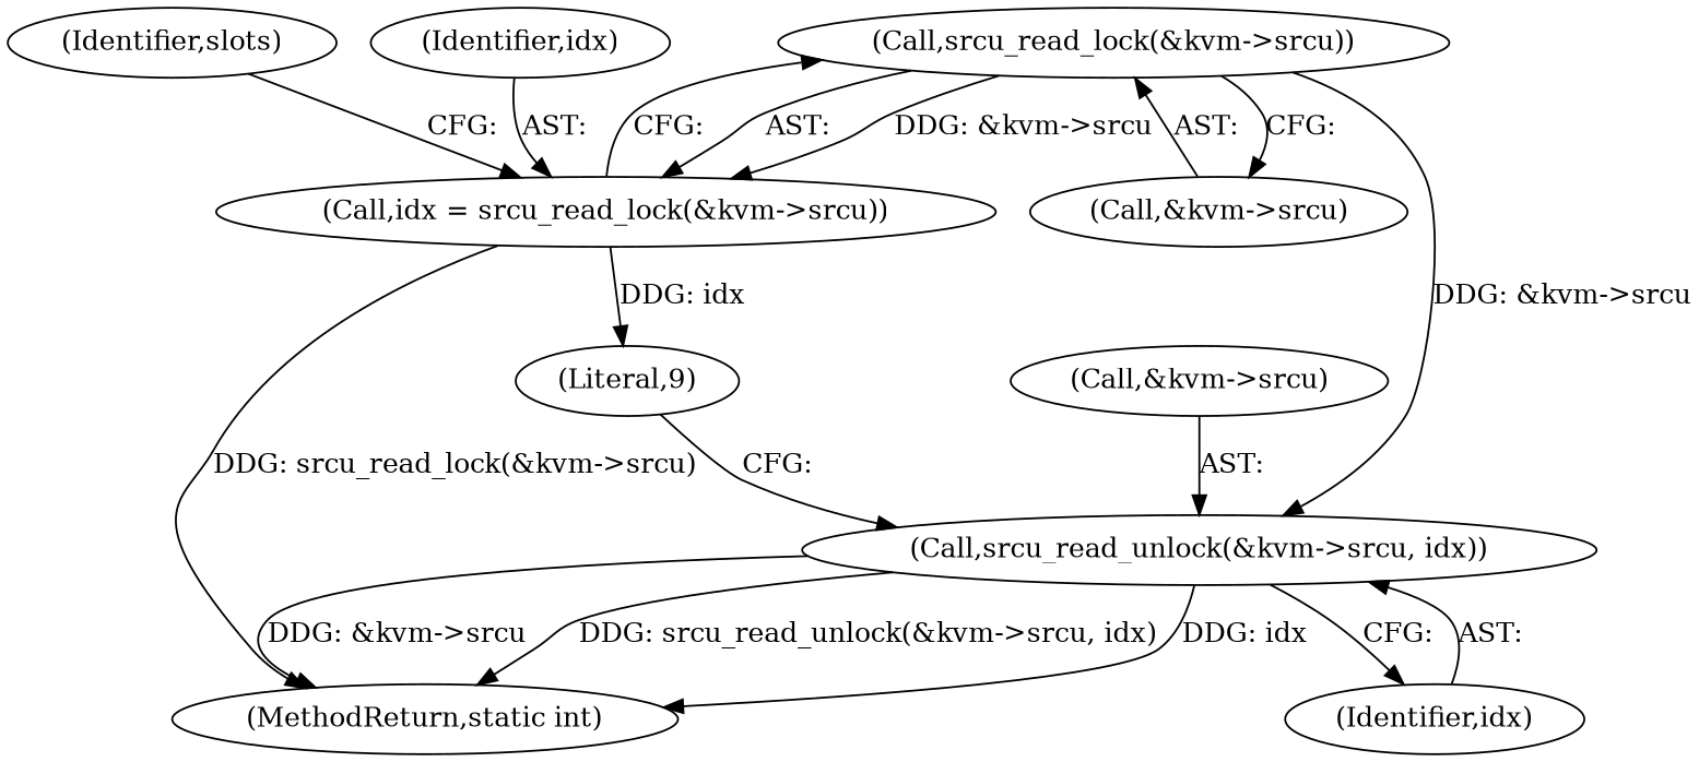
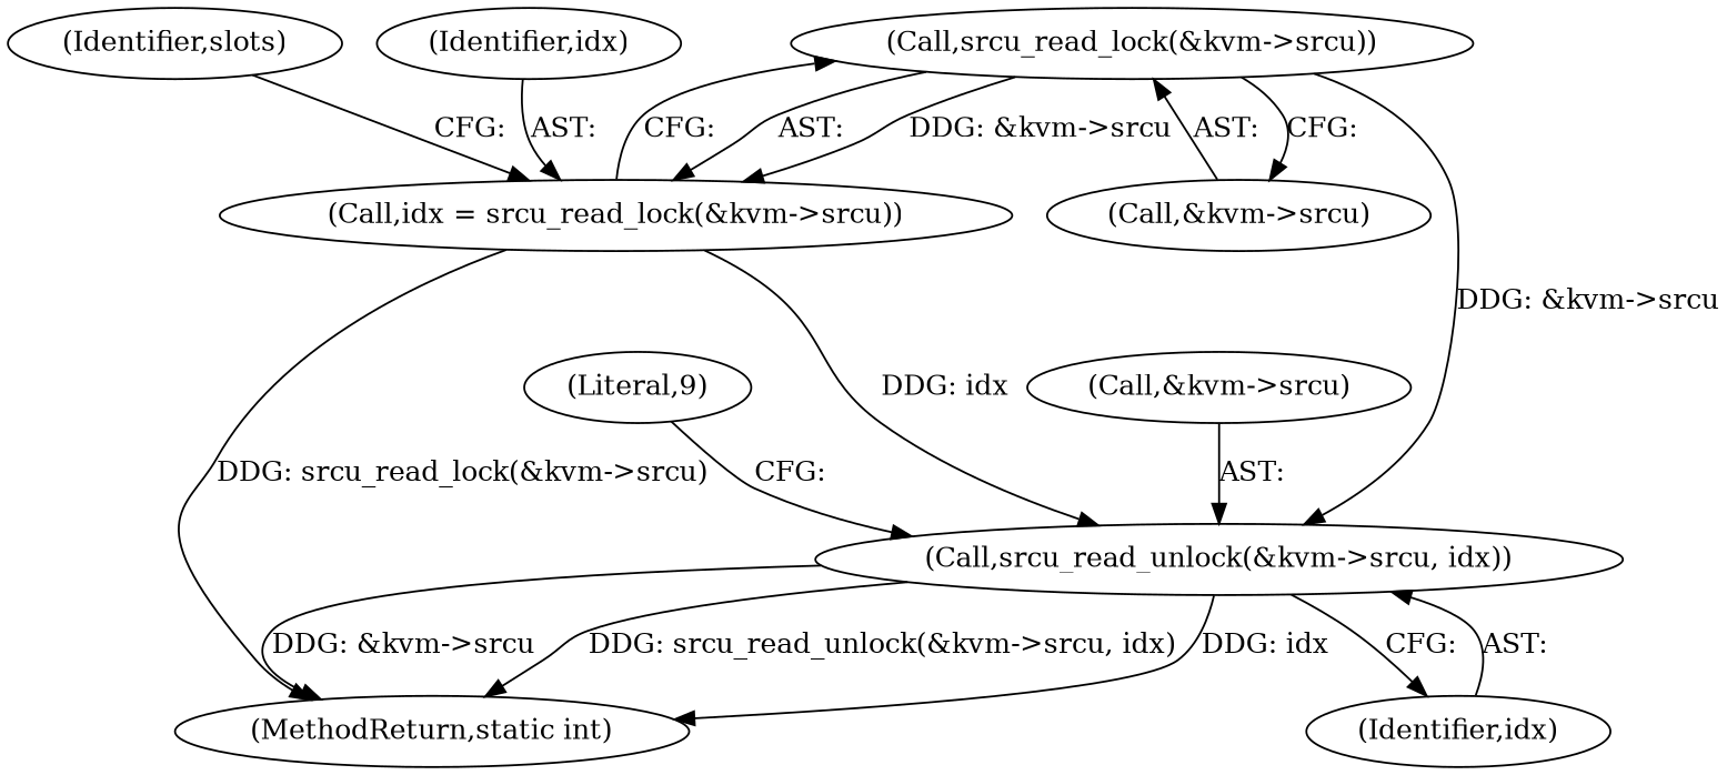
  digraph {
    n1 [label="(Call,srcu_read_lock(&kvm->srcu))"]
    n2 [label="(Call,idx = srcu_read_lock(&kvm->srcu))"]
    n3 [label="(Call,srcu_read_unlock(&kvm->srcu, idx))"]
    n4 [label="(Call,&kvm->srcu)"]
    n5 [label="(MethodReturn,static int)"]
    n6 [label="(Identifier,idx)"]
    n7 [label="(Identifier,slots)"]
    n8 [label="(Literal,9)"]
    n9 [label="(Call,&kvm->srcu)"]
    n10 [label="(Identifier,idx)"]
    n1 -> n2 [label="AST: "]
    n1 -> n2 [label="DDG: &kvm->srcu"]
    n1 -> n3 [label="DDG: &kvm->srcu"]
    n1 -> n4 [label="CFG: "]
    n2 -> n1 [label="CFG: "]
-   n2 -> n8 [label="DDG: idx"]
+   n2 -> n3 [label="DDG: idx"]
    n2 -> n5 [label="DDG: srcu_read_lock(&kvm->srcu)"]
    n3 -> n5 [label="DDG: srcu_read_unlock(&kvm->srcu, idx)"]
    n3 -> n5 [label="DDG: idx"]
    n3 -> n5 [label="DDG: &kvm->srcu"]
    n3 -> n6 [label="CFG: "]
    n4 -> n1 [label="AST: "]
    n6 -> n3 [label="AST: "]
    n7 -> n2 [label="CFG: "]
    n8 -> n3 [label="CFG: "]
    n9 -> n3 [label="AST: "]
    n10 -> n2 [label="AST: "]
  }
